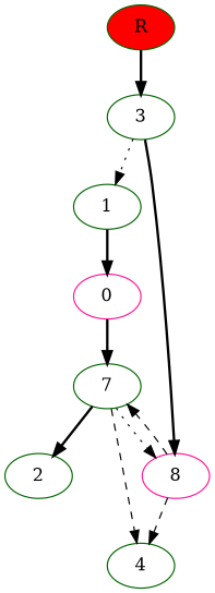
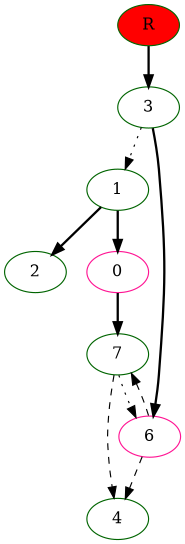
  digraph {
    node [color=darkgreen]
    edge [style=bold]
    1
    2
    n3 [color=deeppink label=0]
    7
    3
-   8 [color=deeppink]
+   8 [color=deeppink label=6]
    4
    R [fillcolor="#ff0000" style=filled]
-   7 -> 2
+   1 -> 2
    1 -> n3
    n3 -> 7
    7 -> 8 [style=dotted]
    7 -> 4 [style=dashed]
    3 -> 1 [style=dotted]
    3 -> 8
    8 -> 7 [style=dashed]
    8 -> 4 [style=dashed]
    R -> 3
  }
